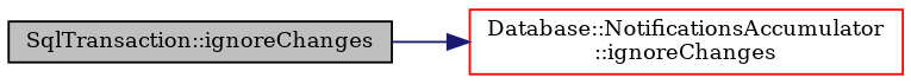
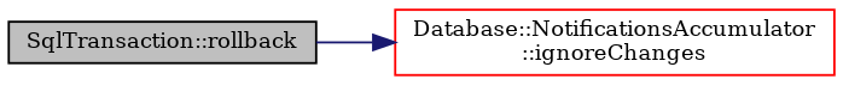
  digraph {
    rankdir=LR
    fontname="DejaVu Serif"
    node [fontname="DejaVu Serif" fontsize=10 shape=record style=filled]
-   n1 [color=black fillcolor=grey75 fontcolor=black height=0.2 label="SqlTransaction::ignoreChanges" width=0.4]
+   n1 [color=black fillcolor=grey75 fontcolor=black height=0.2 label="SqlTransaction::rollback" width=0.4]
    n2 [color=red fillcolor=white height=0.2 label="Database::NotificationsAccumulator\l::ignoreChanges" width=0.4]
    n1 -> n2 [color=midnightblue fontname="DejaVu Serif" fontsize=10 labelfontname=Helvetica labelfontsize=10 style=solid]
  }
